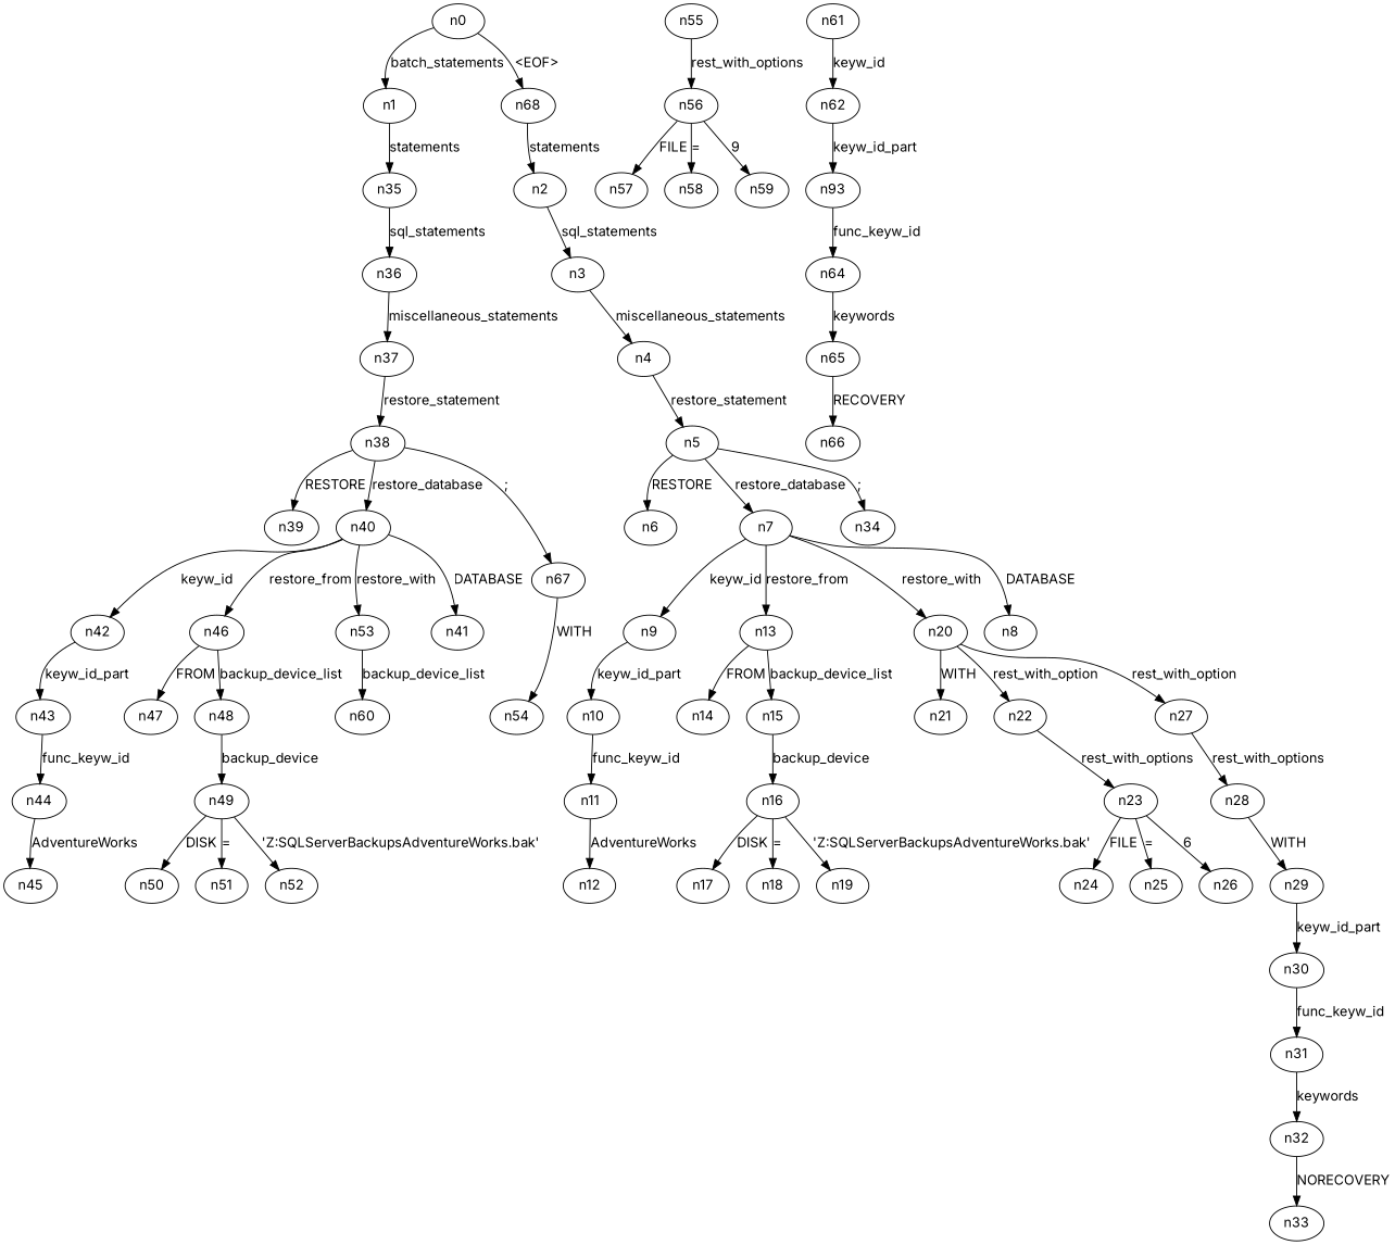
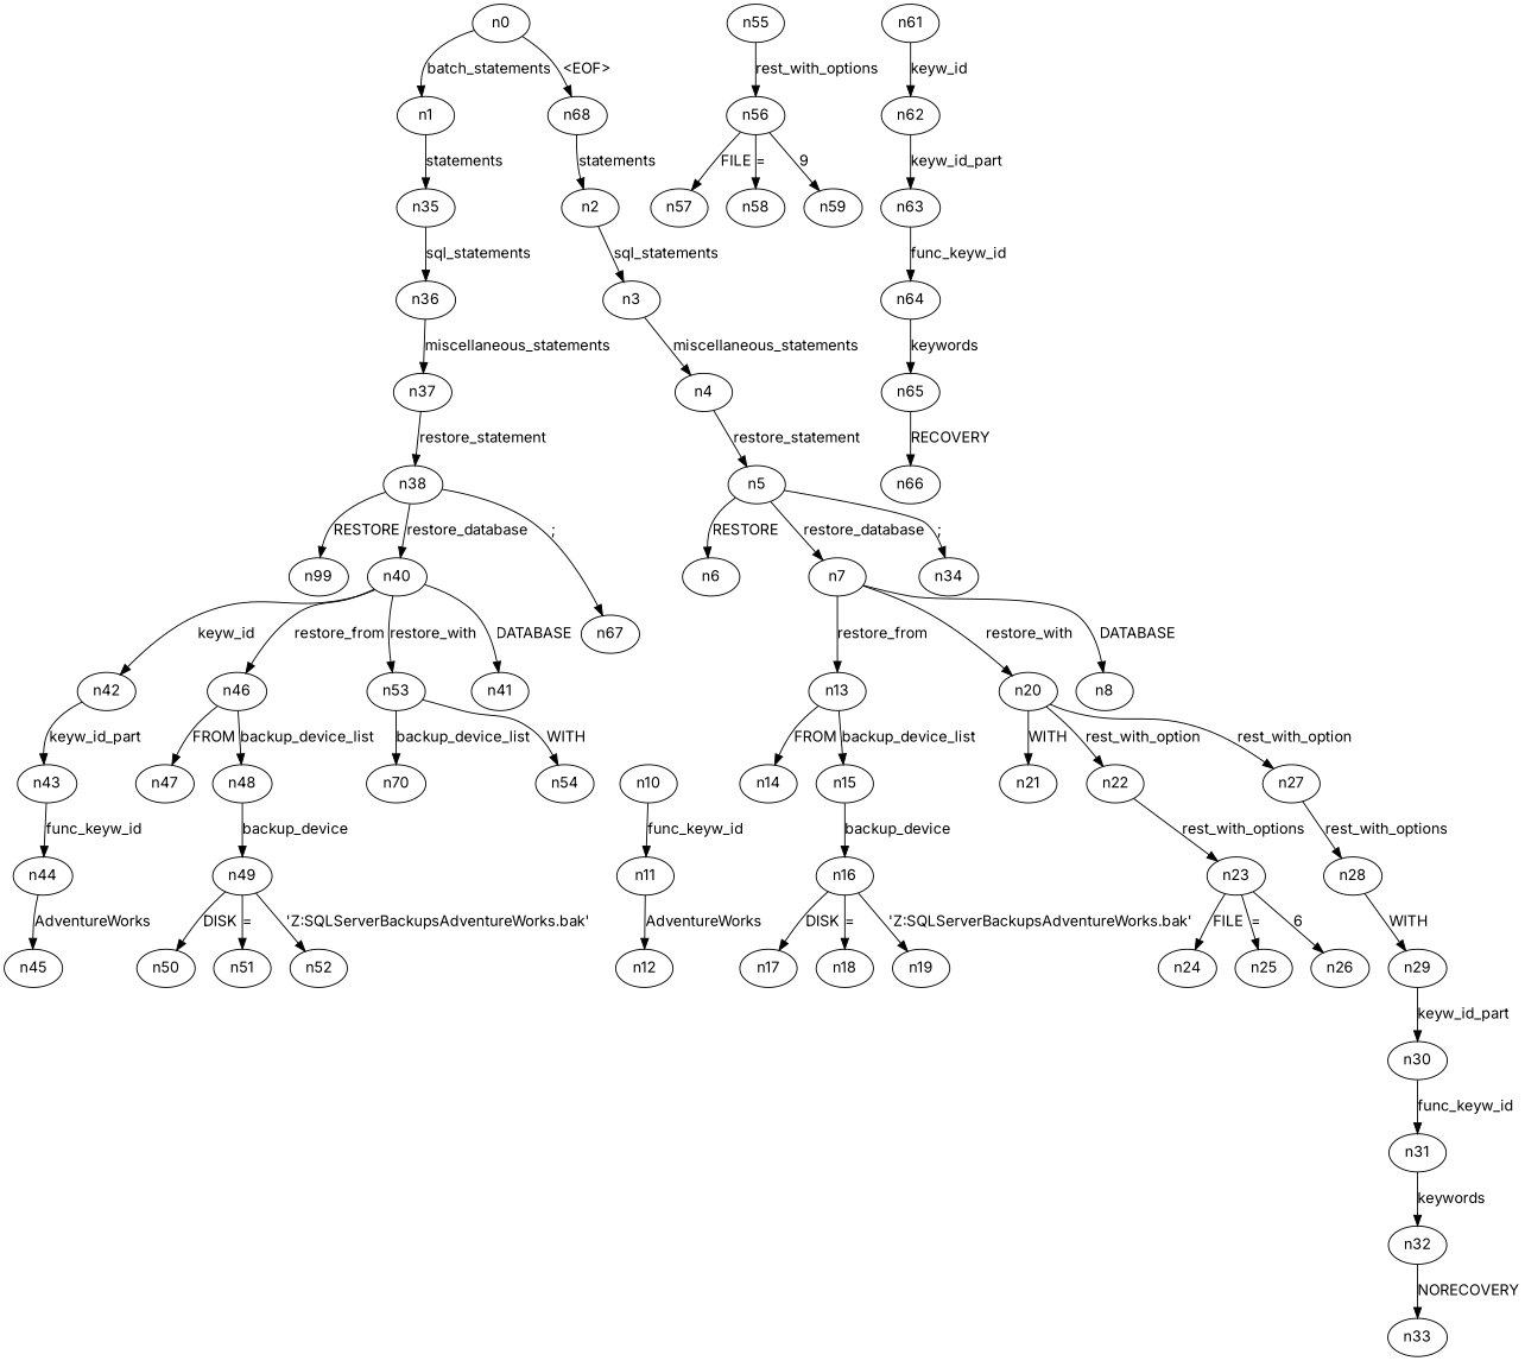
  digraph {
    fontname=Inter
    node [fontname=Inter]
    edge [fontname=Inter]
    n0
    n1
    n68
    n35
    n2
    n3
    n36
    n4
    n5
    n6
    n7
    n34
    n8
-   n9
    n13
    n20
    n10
    n14
    n15
    n21
    n22
    n27
    n11
    n12
    n16
    n17
    n18
    n19
    n23
    n28
    n24
    n25
    n26
    n29
    n30
    n31
    n32
    n33
    n37
    n38
-   n39
+   n39 [label=n99]
    n40
    n67
    n41
    n42
    n46
    n53
    n43
    n47
    n48
    n54
-   n60
+   n60 [label=n70]
    n44
    n45
    n49
    n50
    n51
    n52
    n55
    n56
    n57
    n58
    n59
    n61
    n62
-   n63 [label=n93]
+   n63
    n64
    n65
    n66
    n0 -> n1 [label=batch_statements]
    n0 -> n68 [label="<EOF>"]
    n1 -> n35 [label=statements]
    n68 -> n2 [label=statements]
    n35 -> n36 [label=sql_statements]
    n2 -> n3 [label=sql_statements]
    n3 -> n4 [label=miscellaneous_statements]
    n36 -> n37 [label=miscellaneous_statements]
    n4 -> n5 [label=restore_statement]
    n5 -> n6 [label=RESTORE]
    n5 -> n7 [label=restore_database]
    n5 -> n34 [label=";"]
    n7 -> n8 [label=DATABASE]
-   n7 -> n9 [label=keyw_id]
    n7 -> n13 [label=restore_from]
    n7 -> n20 [label=restore_with]
-   n9 -> n10 [label=keyw_id_part]
    n13 -> n14 [label=FROM]
    n13 -> n15 [label=backup_device_list]
    n20 -> n21 [label=WITH]
    n20 -> n22 [label=rest_with_option]
    n20 -> n27 [label=rest_with_option]
    n10 -> n11 [label=func_keyw_id]
    n15 -> n16 [label=backup_device]
    n22 -> n23 [label=rest_with_options]
    n27 -> n28 [label=rest_with_options]
    n11 -> n12 [label=AdventureWorks]
    n16 -> n17 [label=DISK]
    n16 -> n18 [label="="]
    n16 -> n19 [label="'Z:\SQLServerBackups\AdventureWorks.bak'"]
    n23 -> n24 [label=FILE]
    n23 -> n25 [label="="]
    n23 -> n26 [label=6]
    n28 -> n29 [label=WITH]
    n29 -> n30 [label=keyw_id_part]
    n30 -> n31 [label=func_keyw_id]
    n31 -> n32 [label=keywords]
    n32 -> n33 [label=NORECOVERY]
    n37 -> n38 [label=restore_statement]
    n38 -> n39 [label=RESTORE]
    n38 -> n40 [label=restore_database]
    n38 -> n67 [label=";"]
    n40 -> n41 [label=DATABASE]
    n40 -> n42 [label=keyw_id]
    n40 -> n46 [label=restore_from]
    n40 -> n53 [label=restore_with]
    n42 -> n43 [label=keyw_id_part]
    n46 -> n47 [label=FROM]
    n46 -> n48 [label=backup_device_list]
-   n67 -> n54 [label=WITH]
+   n53 -> n54 [label=WITH]
    n53 -> n60 [label=backup_device_list]
    n43 -> n44 [label=func_keyw_id]
    n48 -> n49 [label=backup_device]
    n44 -> n45 [label=AdventureWorks]
    n49 -> n50 [label=DISK]
    n49 -> n51 [label="="]
    n49 -> n52 [label="'Z:\SQLServerBackups\AdventureWorks.bak'"]
    n55 -> n56 [label=rest_with_options]
    n56 -> n57 [label=FILE]
    n56 -> n58 [label="="]
    n56 -> n59 [label=9]
    n61 -> n62 [label=keyw_id]
    n62 -> n63 [label=keyw_id_part]
    n63 -> n64 [label=func_keyw_id]
    n64 -> n65 [label=keywords]
    n65 -> n66 [label=RECOVERY]
  }
